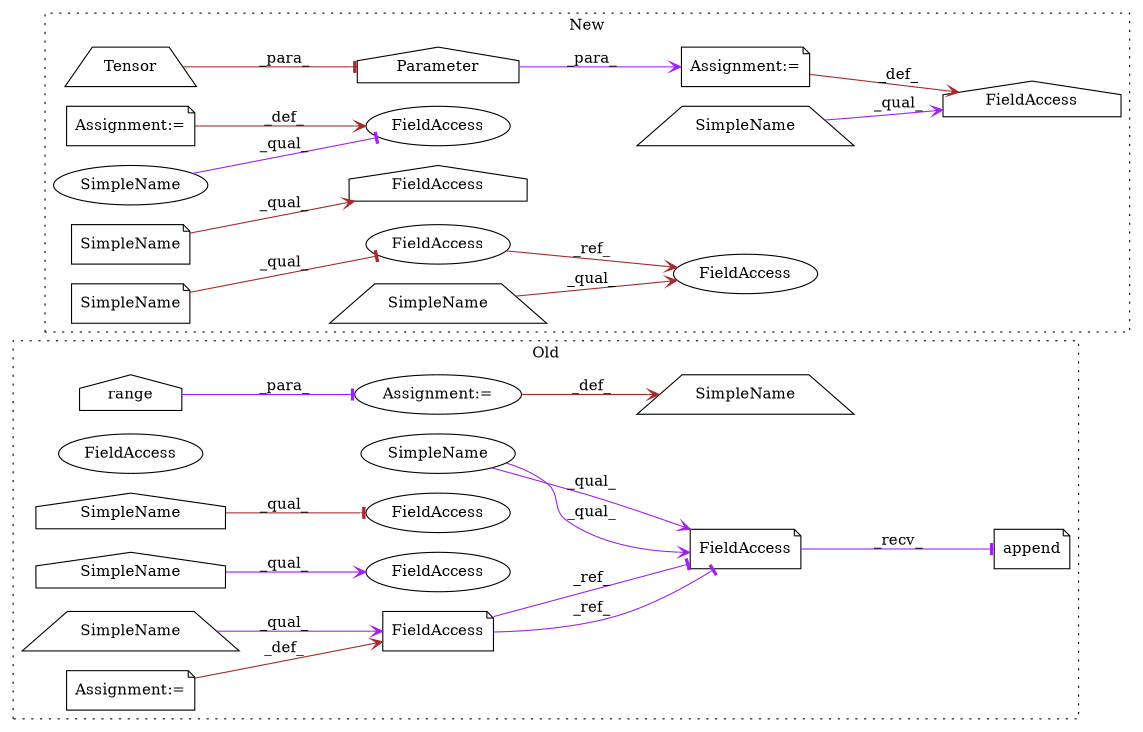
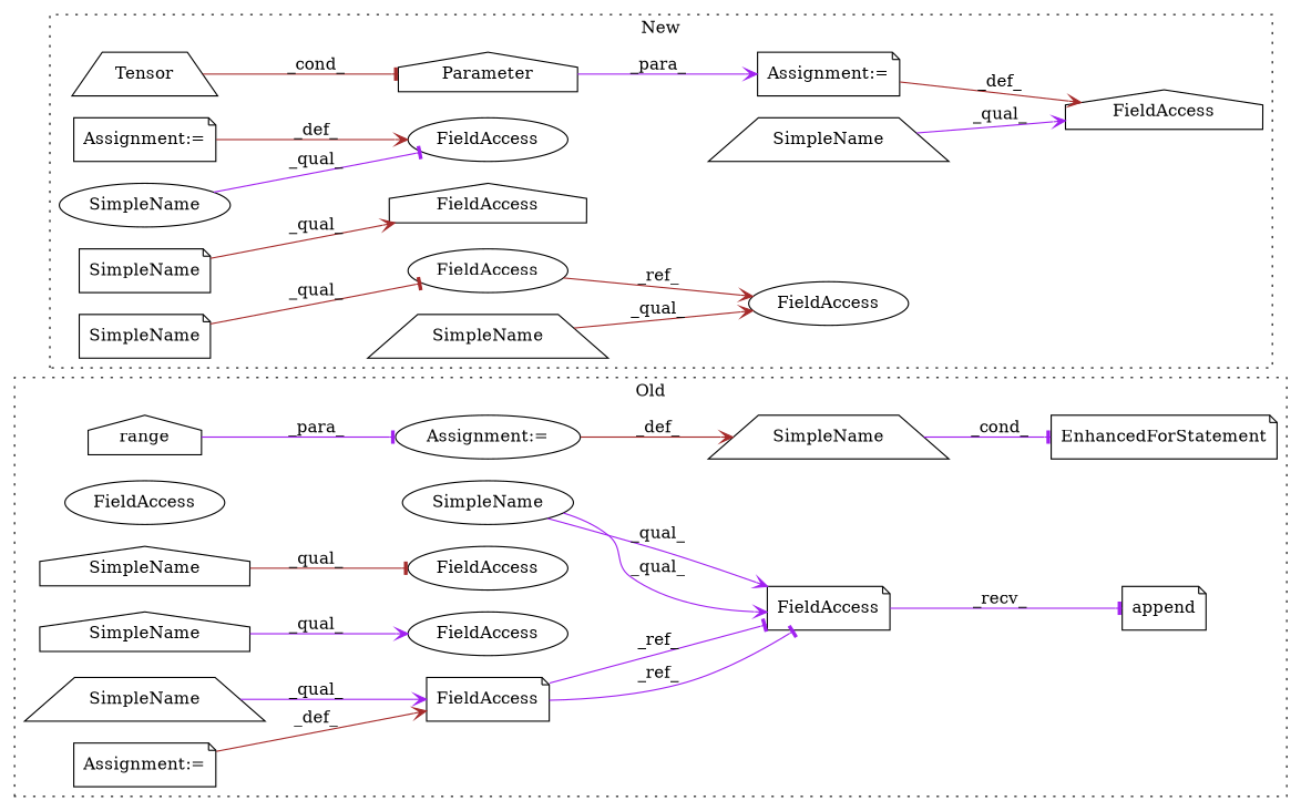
  digraph {
    rankdir=LR
    node [a=42 l=4 s=19219 shape=note]
    edge [arrowhead=vee color=purple]
    n1 [a=32 l="6,1" label=range s="19044,19060" shape=house]
+   n2 [a=70 l="53,2" label=EnhancedForStatement s="18983,19061"]
    n3 [l=1 label=SimpleName s=19040 shape=trapezium]
    n4 [a=32 l="7,1" label=append s="19232,19240"]
    n5 [a=22 l=12 label=FieldAccess shape=ellipse]
    n6 [a=22 l=12 label=FieldAccess s=18836]
    n7 [a=22 l=13 label=FieldAccess s=18914 shape=ellipse]
    n8 [a=22 l=10 label=FieldAccess s=19118 shape=ellipse]
    n9 [a=7 l="53,2" label="Assignment:=" s="18983,19061" shape=ellipse]
    n10 [a=7 l=1 label="Assignment:=" s=18848]
    n11 [label=SimpleName s=18914 shape=house]
    n12 [label=SimpleName s=18836 shape=trapezium]
    n13 [label=SimpleName s=19118 shape=house]
    n14 [label=SimpleName shape=ellipse]
    n15 [a=22 l=12 label=FieldAccess]
    n16 [a=32 l="7,1" label=Tensor s="18788,18836" shape=trapezium]
    n17 [a=22 l=9 label=FieldAccess s=18753 shape=house]
    n18 [a=22 l=17 label=FieldAccess s=18602 shape=ellipse]
    n19 [a=22 l=17 label=FieldAccess s=18703 shape=ellipse]
    n20 [a=22 l=11 label=FieldAccess s=18637 shape=ellipse]
    n21 [a=22 l=15 label=FieldAccess s=18482 shape=house]
    n22 [a=32 l="10,1" label=Parameter s="18772,18837" shape=house]
    n23 [a=7 l=1 label="Assignment:=" s=18648]
    n24 [a=7 l=1 label="Assignment:=" s=18762]
    n25 [label=SimpleName s=18637 shape=ellipse]
    n26 [label=SimpleName s=18753 shape=trapezium]
    n27 [label=SimpleName s=18482]
    n28 [label=SimpleName s=18602]
    n29 [label=SimpleName s=18703 shape=trapezium]
    subgraph cluster_1 {
      label=Old
      style=dotted
      n1
+     n2
      n3
      n4
      n5
      n6
      n7
      n8
      n9
      n10
      n11
      n12
      n13
      n14
      n15
    }
    subgraph cluster_2 {
      label=New
      style=dotted
      n16
      n17
      n18
      n19
      n20
      n21
      n22
      n23
      n24
      n25
      n26
      n27
      n28
      n29
    }
    n1 -> n9 [arrowhead=tee label=_para_]
+   n3 -> n2 [arrowhead=tee label=_cond_]
    n6 -> n15 [arrowhead=tee label=_ref_]
    n6 -> n15 [arrowhead=tee label=_ref_]
    n9 -> n3 [color=brown label=_def_]
    n10 -> n6 [color=brown label=_def_]
    n11 -> n7 [arrowhead=tee color=brown label=_qual_]
    n12 -> n6 [label=_qual_]
    n13 -> n8 [label=_qual_]
    n14 -> n15 [label=_qual_]
    n14 -> n15 [label=_qual_]
    n15 -> n4 [arrowhead=tee label=_recv_]
-   n16 -> n22 [arrowhead=tee color=brown label=_para_]
+   n16 -> n22 [arrowhead=tee color=brown label=_cond_]
    n18 -> n19 [color=brown label=_ref_]
    n22 -> n24 [label=_para_]
    n23 -> n20 [color=brown label=_def_]
    n24 -> n17 [color=brown label=_def_]
    n25 -> n20 [arrowhead=tee label=_qual_]
    n26 -> n17 [label=_qual_]
    n27 -> n21 [color=brown label=_qual_]
    n28 -> n18 [arrowhead=tee color=brown label=_qual_]
    n29 -> n19 [color=brown label=_qual_]
  }
